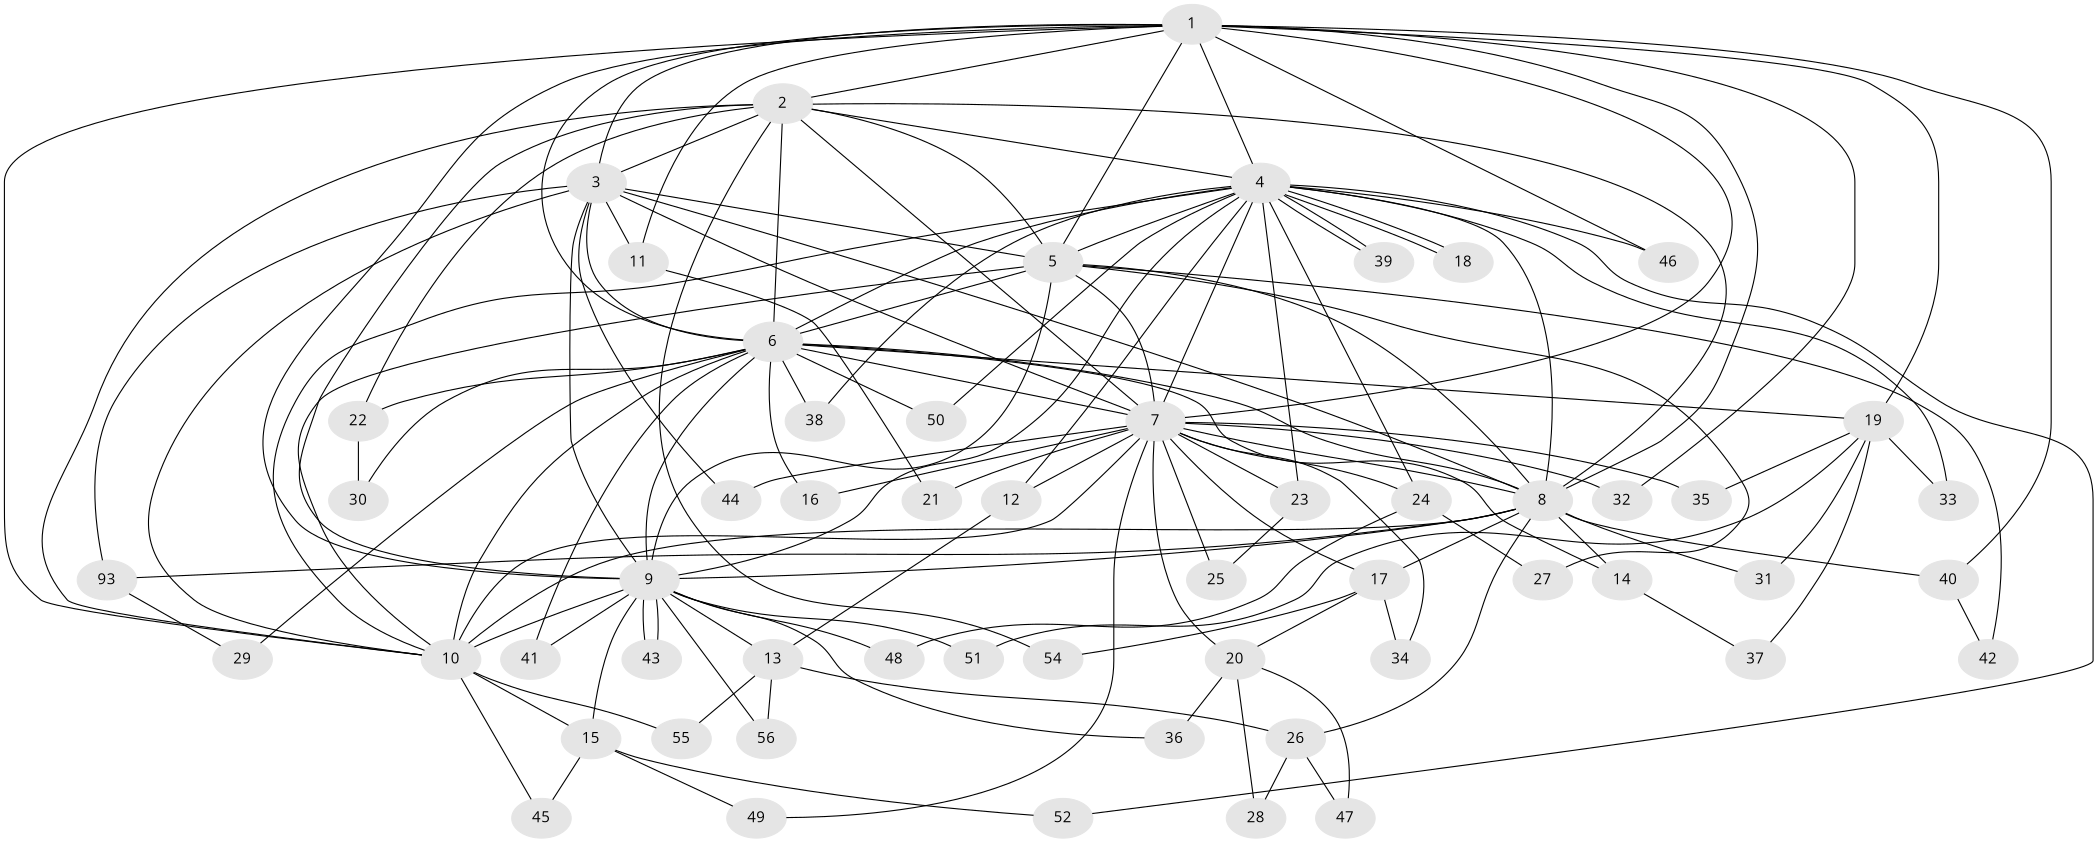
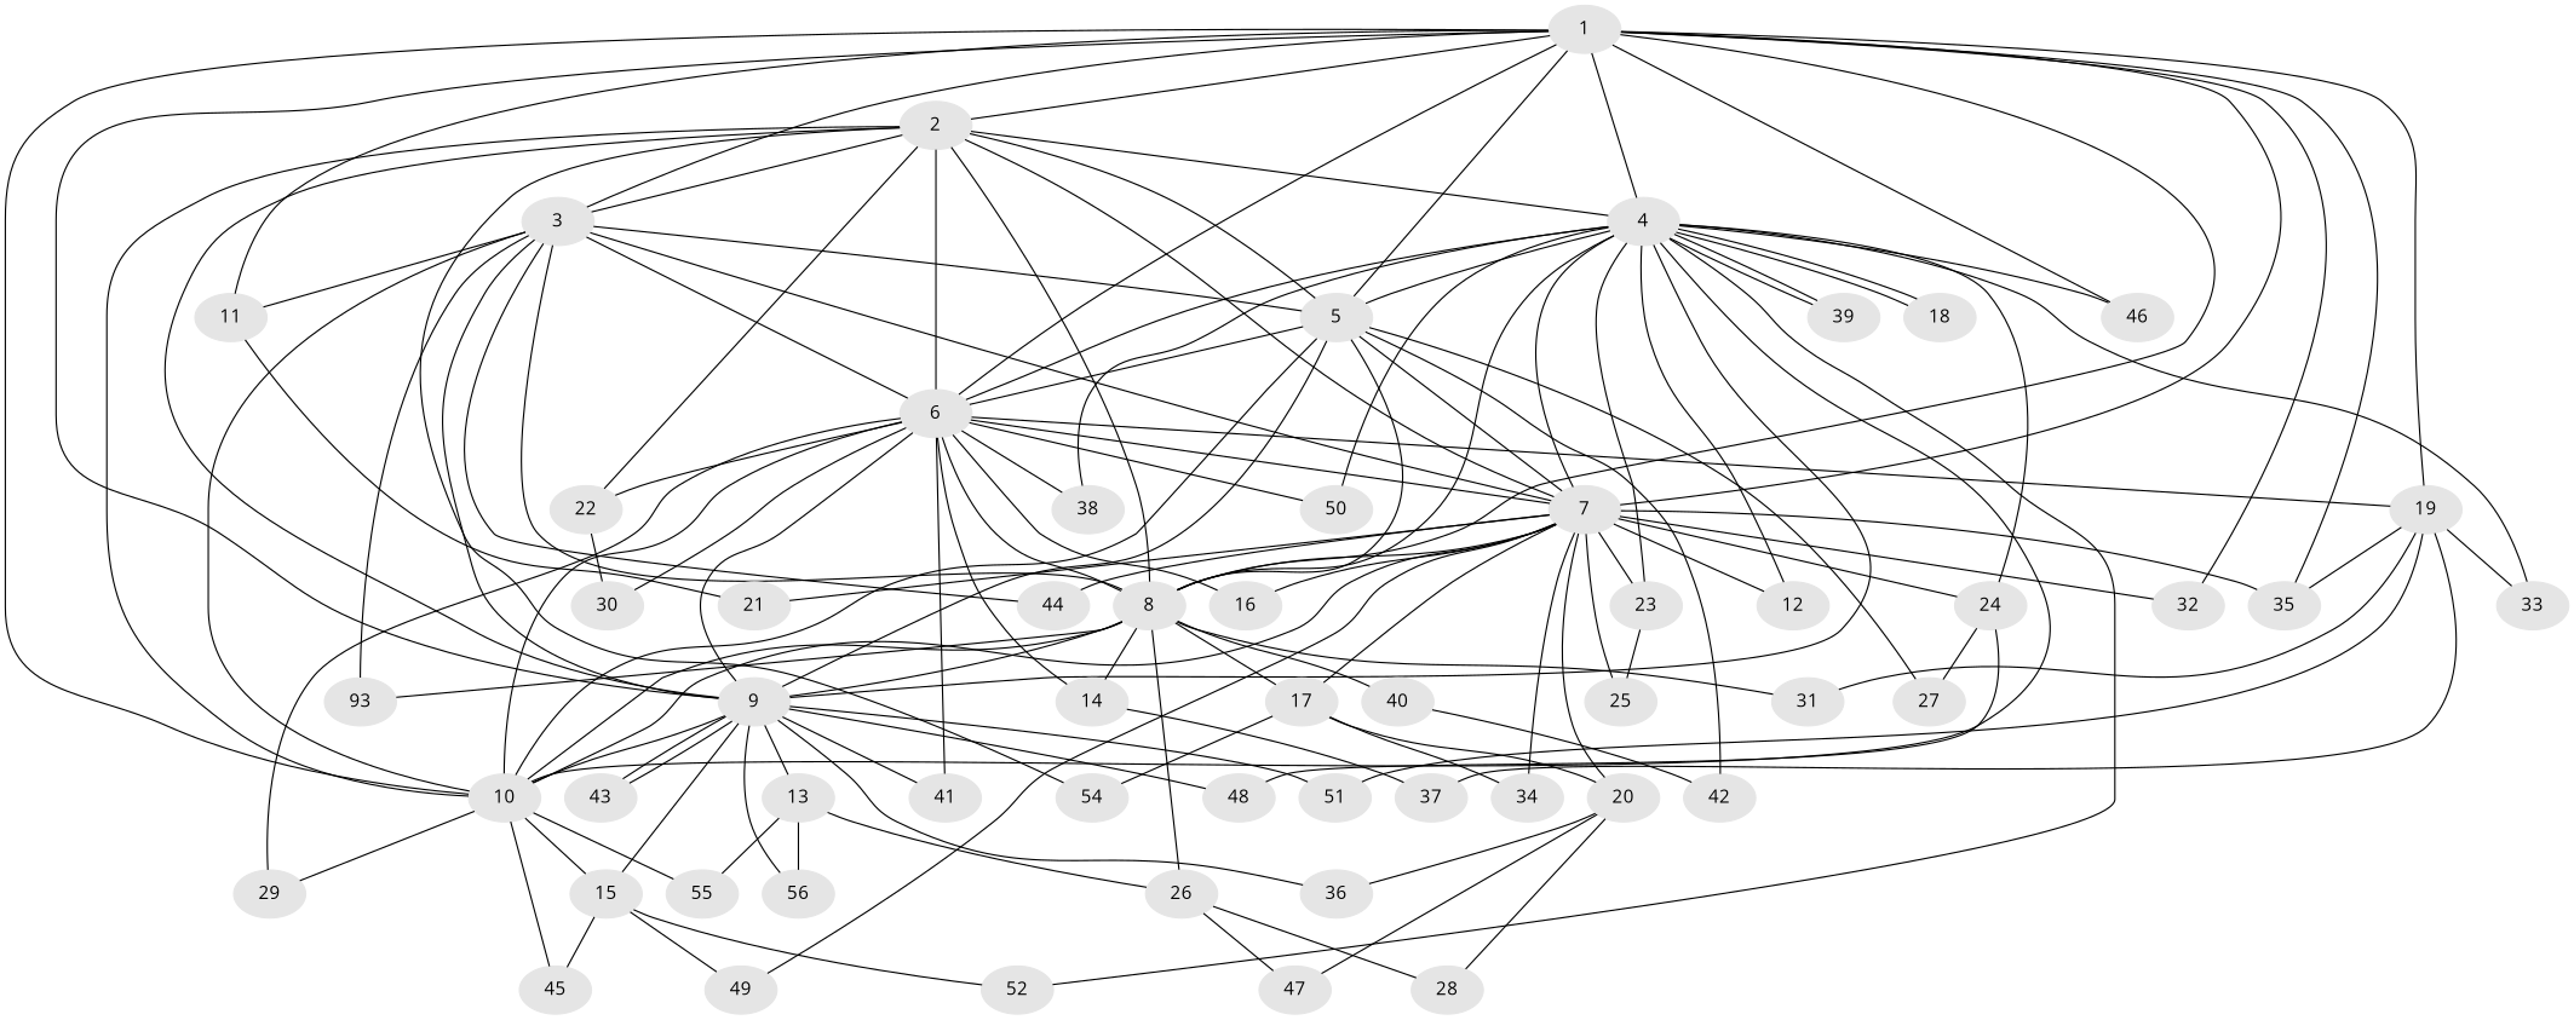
  graph {
    fontname="Open Sans"
    node [color=gray90 fontname="Open Sans" style=filled]
    edge [fontname="Open Sans"]
    1
    2
    3
    4
    5
    6
    7
    8
    9
    10
    11
    19
    32
    40
    46
    22
    54
    44
    n19 [label=93]
    12
    18
    23
    24
    33
    38
    39
    50
    52
    27
    42
    14
    16
    29
    30
    41
    17
    20
    21
    25
    34
    35
    49
    26
    31
    13
    15
    36
    43
    48
    51
    56
    45
    55
    37
    28
    47
    1 -- 2
    1 -- 3
    1 -- 4
    1 -- 5
    1 -- 6
    1 -- 7
    1 -- 8
    1 -- 9
    1 -- 10
    1 -- 11
    1 -- 19
    1 -- 32
-   1 -- 40
+   1 -- 35
    1 -- 46
    2 -- 3
    2 -- 4
    2 -- 5
    2 -- 6
    2 -- 7
    2 -- 8
    2 -- 9
    2 -- 10
    2 -- 22
    2 -- 54
    3 -- 5
    3 -- 6
    3 -- 7
    3 -- 8
    3 -- 9
    3 -- 10
    3 -- 11
    3 -- 44
    3 -- n19
    4 -- 5
    4 -- 6
    4 -- 7
    4 -- 8
    4 -- 9
    4 -- 10
    4 -- 46
    4 -- 12
    4 -- 18
    4 -- 18
    4 -- 23
    4 -- 24
    4 -- 33
    4 -- 38
    4 -- 39
    4 -- 39
    4 -- 50
    4 -- 52
    5 -- 6
    5 -- 7
    5 -- 8
    5 -- 9
    5 -- 10
    5 -- 27
    5 -- 42
    6 -- 7
    6 -- 8
    6 -- 9
    6 -- 10
    6 -- 19
    6 -- 22
    6 -- 38
    6 -- 50
    6 -- 14
    6 -- 16
    6 -- 29
    6 -- 30
    6 -- 41
    7 -- 8
    7 -- 10
    7 -- 32
    7 -- 44
    7 -- 12
    7 -- 23
    7 -- 24
    7 -- 16
    7 -- 17
    7 -- 20
    7 -- 21
    7 -- 25
    7 -- 34
    7 -- 35
    7 -- 49
    8 -- 9
    8 -- 10
    8 -- 40
    8 -- n19
    8 -- 14
    8 -- 17
    8 -- 26
    8 -- 31
    9 -- 10
    9 -- 41
    9 -- 13
    9 -- 15
    9 -- 36
    9 -- 43
    9 -- 43
    9 -- 48
    9 -- 51
    9 -- 56
-   n19 -- 29
+   10 -- 29
    10 -- 15
    10 -- 45
    10 -- 55
    11 -- 21
    19 -- 33
    19 -- 35
    19 -- 31
    19 -- 51
    19 -- 37
    40 -- 42
    22 -- 30
-   12 -- 13
    23 -- 25
    24 -- 27
    24 -- 48
    14 -- 37
    17 -- 54
    17 -- 20
    17 -- 34
    20 -- 36
    20 -- 28
    20 -- 47
    26 -- 28
    26 -- 47
    13 -- 26
    13 -- 56
    13 -- 55
    15 -- 52
    15 -- 49
    15 -- 45
  }
